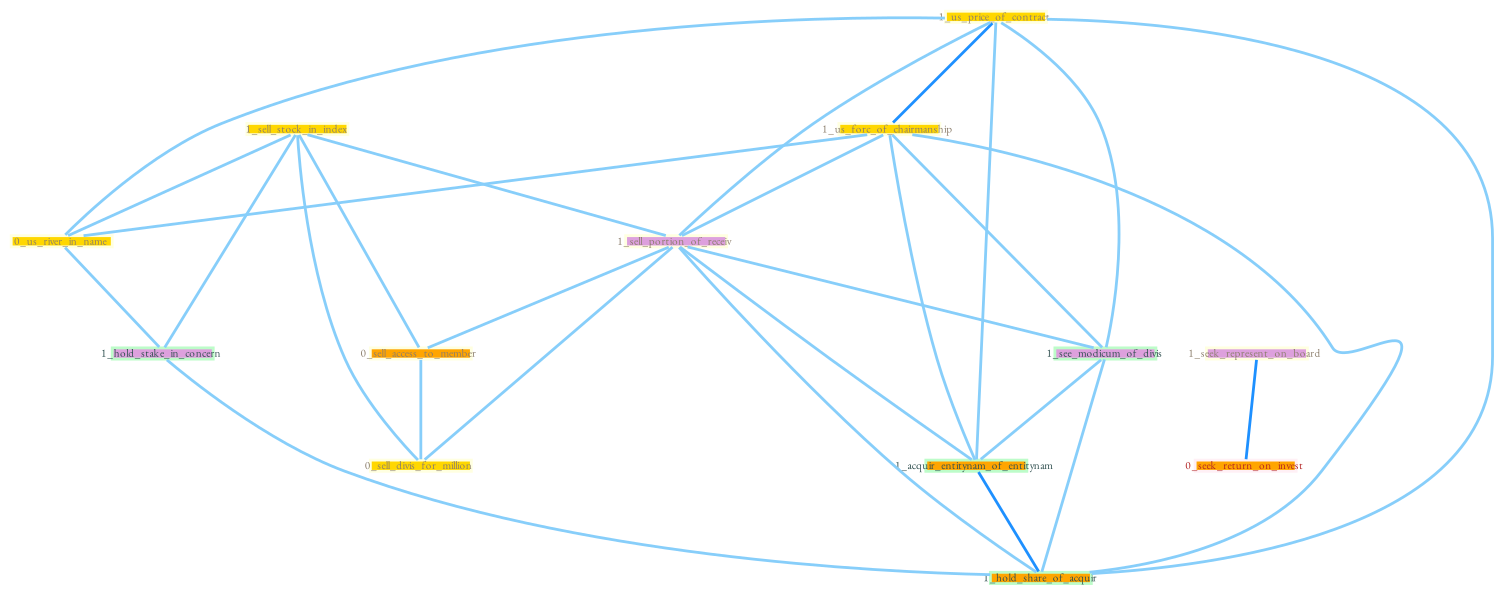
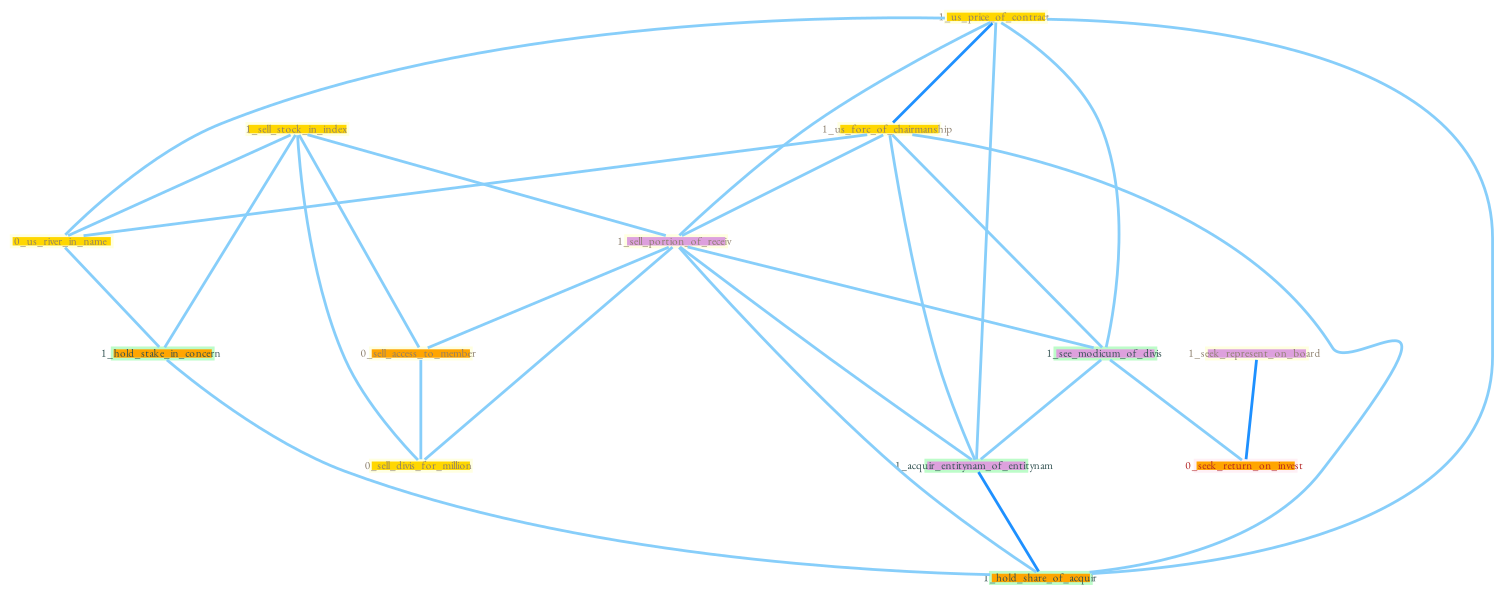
  graph {
    fontname="EB Garamond"
    node [color="#ffffe0" fillcolor=gold fixedsize=true fontcolor="#8b7d6b" fontname="EB Garamond" fontsize=4 shape=polygon style=filled]
    edge [color="#87cefa" fontname="EB Garamond" w=1]
    "1_us_price_of_contract " [height=.06 width=.5]
    "1_sell_stock_in_index " [height=.06 width=.5]
    "1_us_forc_of_chairmanship " [height=.06 width=.5]
    "1_seek_represent_on_board " [fillcolor=plum height=.06 width=.5]
    "1_sell_portion_of_receiv " [fillcolor=plum height=.06 width=.5]
    "0_sell_access_to_member " [fillcolor=orange height=.06 width=.5]
    "0_us_river_in_name " [height=.06 width=.5]
    "0_sell_divis_for_million " [height=.06 width=.5]
    "0_seek_return_on_invest " [color="#fff0f5" fillcolor=orange fontcolor="#b22222" height=.06 width=.5]
    n10 [color="#BDFCC9" fillcolor=plum fontcolor="#2f4f4f" height=.06 label="1_see_modicum_of_divis" width=.5]
-   "1_acquir_entitynam_of_entitynam " [color="#BDFCC9" fillcolor=orange fontcolor="#2f4f4f" height=.06 width=.5]
+   "1_acquir_entitynam_of_entitynam " [color="#BDFCC9" fillcolor=plum fontcolor="#2f4f4f" height=.06 width=.5]
    n12 [color="#BDFCC9" fillcolor=orange fontcolor="#2f4f4f" height=.06 label="1_hold_share_of_acquir" width=.5]
-   "1_hold_stake_in_concern " [color="#BDFCC9" fillcolor=plum fontcolor="#2f4f4f" height=.06 width=.5]
+   "1_hold_stake_in_concern " [color="#BDFCC9" fillcolor=orange fontcolor="#2f4f4f" height=.06 width=.5]
    subgraph sub_1 {
      "1_us_price_of_contract "
      "1_sell_stock_in_index "
      "1_us_forc_of_chairmanship "
      "1_seek_represent_on_board "
      "1_sell_portion_of_receiv "
      "0_sell_access_to_member "
      "0_us_river_in_name "
      "0_sell_divis_for_million "
    }
    subgraph sub_2 {
      "0_seek_return_on_invest "
    }
    "1_us_price_of_contract " -- "1_us_forc_of_chairmanship " [color="#1e90ff" w=2]
    "1_us_price_of_contract " -- "1_sell_portion_of_receiv "
    "1_us_price_of_contract " -- "0_us_river_in_name "
    "1_us_price_of_contract " -- n10
    "1_us_price_of_contract " -- "1_acquir_entitynam_of_entitynam "
    "1_us_price_of_contract " -- n12
    "1_sell_stock_in_index " -- "1_sell_portion_of_receiv "
    "1_sell_stock_in_index " -- "0_sell_access_to_member "
    "1_sell_stock_in_index " -- "0_us_river_in_name "
    "1_sell_stock_in_index " -- "0_sell_divis_for_million "
    "1_sell_stock_in_index " -- "1_hold_stake_in_concern "
    "1_us_forc_of_chairmanship " -- "1_sell_portion_of_receiv "
    "1_us_forc_of_chairmanship " -- "0_us_river_in_name "
    "1_us_forc_of_chairmanship " -- n10
    "1_us_forc_of_chairmanship " -- "1_acquir_entitynam_of_entitynam "
    "1_us_forc_of_chairmanship " -- n12
    "1_seek_represent_on_board " -- "0_seek_return_on_invest " [color="#1e90ff" w=2]
    "1_sell_portion_of_receiv " -- "0_sell_access_to_member "
    "1_sell_portion_of_receiv " -- "0_sell_divis_for_million "
    "1_sell_portion_of_receiv " -- n10
    "1_sell_portion_of_receiv " -- "1_acquir_entitynam_of_entitynam "
    "1_sell_portion_of_receiv " -- n12
    "0_sell_access_to_member " -- "0_sell_divis_for_million "
    "0_us_river_in_name " -- "1_hold_stake_in_concern "
    n10 -- "1_acquir_entitynam_of_entitynam "
-   n10 -- n12
+   n10 -- "0_seek_return_on_invest "
    "1_acquir_entitynam_of_entitynam " -- n12 [color="#1e90ff" w=2]
    "1_hold_stake_in_concern " -- n12
  }
